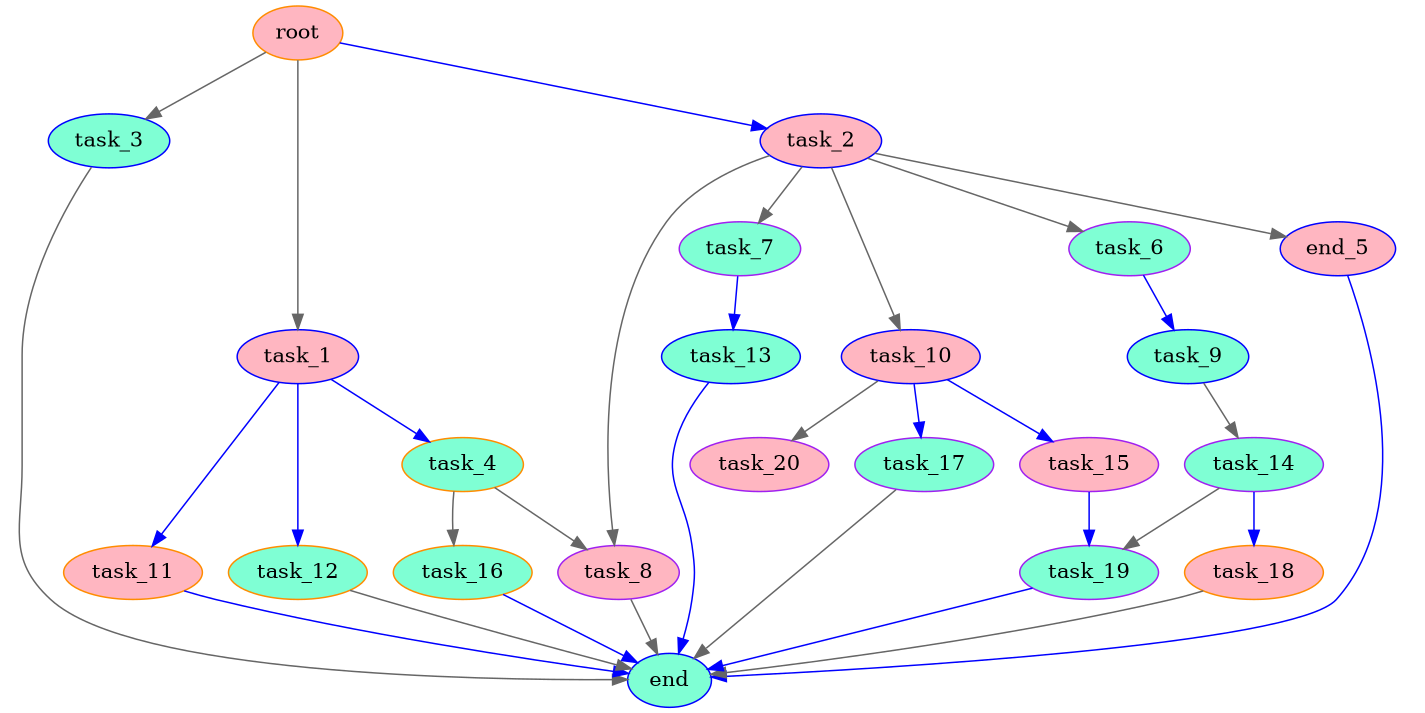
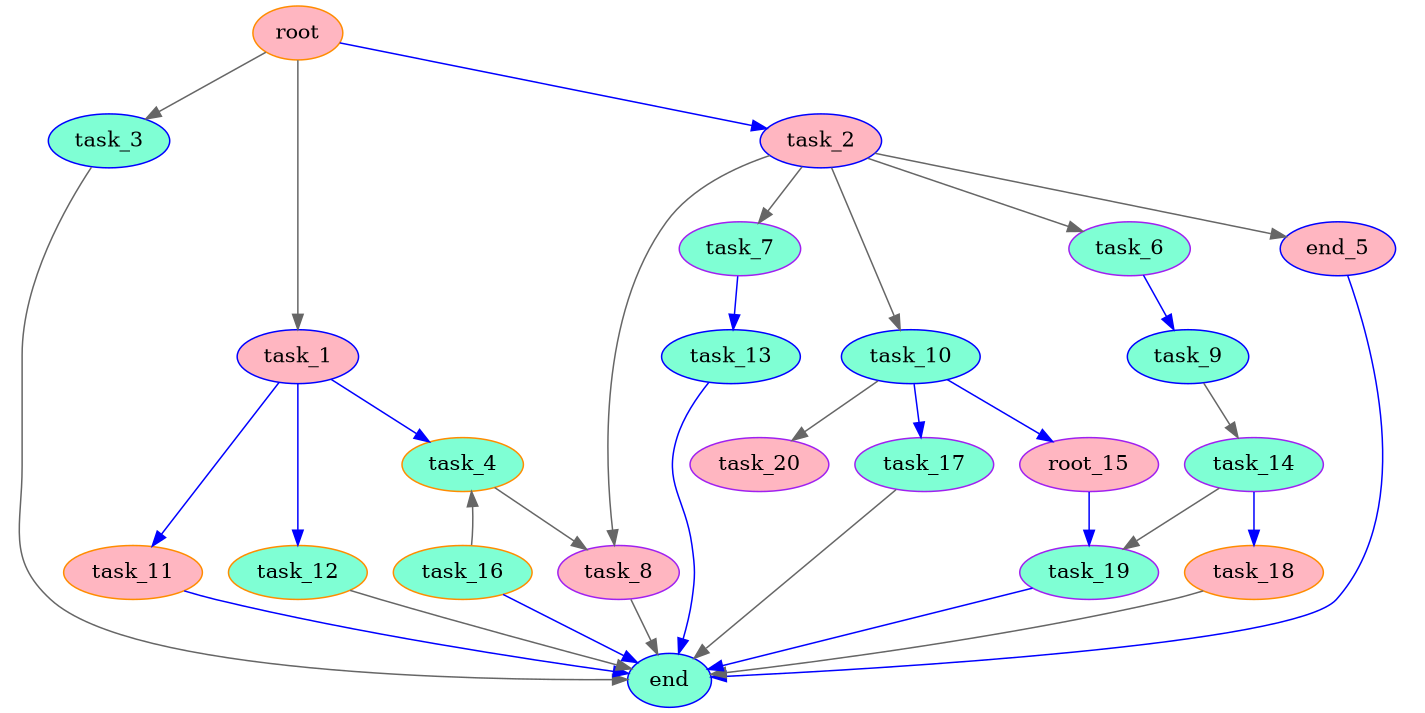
  digraph {
    node [color=blue fillcolor=aquamarine style=filled]
    edge [color=gray40]
    root [color=darkorange fillcolor=lightpink]
    task_1 [fillcolor=lightpink]
    task_2 [fillcolor=lightpink]
    task_3
    task_4 [color=darkorange]
    task_11 [color=darkorange fillcolor=lightpink]
    task_12 [color=darkorange]
    n8 [fillcolor=lightpink label=end_5]
    task_6 [color=purple]
    task_7 [color=purple]
    task_8 [color=purple fillcolor=lightpink]
-   task_10 [fillcolor=lightpink]
+   task_10
    end
    task_16 [color=darkorange]
    task_9
    task_13
-   task_15 [color=purple fillcolor=lightpink]
+   task_15 [color=purple fillcolor=lightpink label=root_15]
    task_17 [color=purple]
    task_20 [color=purple fillcolor=lightpink]
    task_14 [color=purple]
    task_18 [color=darkorange fillcolor=lightpink]
    task_19 [color=purple]
    root -> task_1
    root -> task_2 [color=blue]
    root -> task_3
    task_1 -> task_4 [color=blue]
    task_1 -> task_11 [color=blue]
    task_1 -> task_12 [color=blue]
    task_2 -> n8
    task_2 -> task_6
    task_2 -> task_7
    task_2 -> task_8
    task_2 -> task_10
    task_3 -> end
    task_4 -> task_8
-   task_4 -> task_16
+   task_16 -> task_4
    task_11 -> end [color=blue]
    task_12 -> end
    n8 -> end [color=blue]
    task_6 -> task_9 [color=blue]
    task_7 -> task_13 [color=blue]
    task_8 -> end
    task_10 -> task_15 [color=blue]
    task_10 -> task_17 [color=blue]
    task_10 -> task_20
    task_16 -> end [color=blue]
    task_9 -> task_14
    task_13 -> end [color=blue]
    task_15 -> task_19 [color=blue]
    task_17 -> end
    task_14 -> task_18 [color=blue]
    task_14 -> task_19
    task_18 -> end
    task_19 -> end [color=blue]
  }
